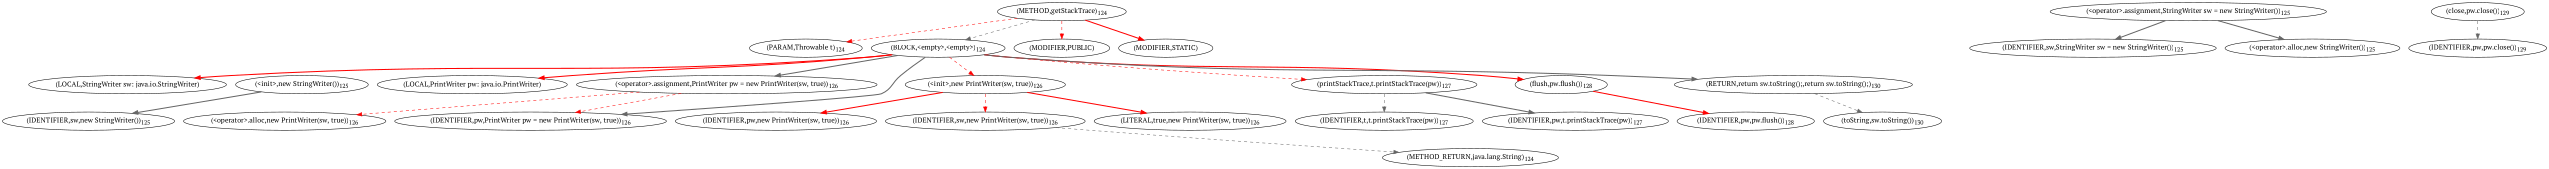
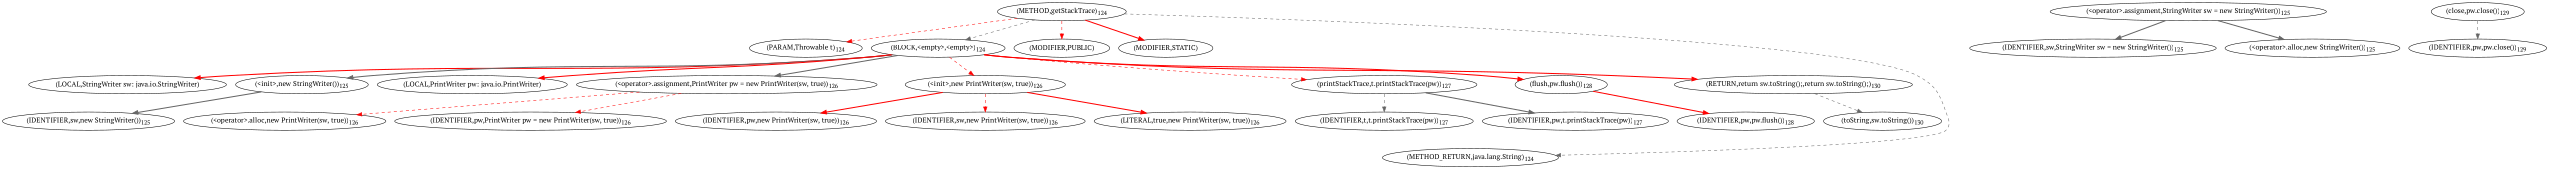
  digraph {
    fontname="PT Serif"
    node [fontname="PT Serif"]
    edge [color=red fontname="PT Serif" style=bold]
    n1 [label=<(METHOD,getStackTrace)<SUB>124</SUB>>]
    n2 [label=<(PARAM,Throwable t)<SUB>124</SUB>>]
    n3 [label=<(BLOCK,&lt;empty&gt;,&lt;empty&gt;)<SUB>124</SUB>>]
    n4 [label=<(MODIFIER,PUBLIC)>]
    n5 [label=<(MODIFIER,STATIC)>]
    n6 [label=<(METHOD_RETURN,java.lang.String)<SUB>124</SUB>>]
    n7 [label=<(LOCAL,StringWriter sw: java.io.StringWriter)>]
    n8 [label=<(&lt;init&gt;,new StringWriter())<SUB>125</SUB>>]
    n9 [label=<(LOCAL,PrintWriter pw: java.io.PrintWriter)>]
    n10 [label=<(&lt;operator&gt;.assignment,PrintWriter pw = new PrintWriter(sw, true))<SUB>126</SUB>>]
    n11 [label=<(&lt;init&gt;,new PrintWriter(sw, true))<SUB>126</SUB>>]
    n12 [label=<(printStackTrace,t.printStackTrace(pw))<SUB>127</SUB>>]
    n13 [label=<(flush,pw.flush())<SUB>128</SUB>>]
    n14 [label=<(RETURN,return sw.toString();,return sw.toString();)<SUB>130</SUB>>]
    n15 [label=<(&lt;operator&gt;.assignment,StringWriter sw = new StringWriter())<SUB>125</SUB>>]
    n16 [label=<(IDENTIFIER,sw,StringWriter sw = new StringWriter())<SUB>125</SUB>>]
    n17 [label=<(&lt;operator&gt;.alloc,new StringWriter())<SUB>125</SUB>>]
    n18 [label=<(IDENTIFIER,sw,new StringWriter())<SUB>125</SUB>>]
    n19 [label=<(IDENTIFIER,pw,PrintWriter pw = new PrintWriter(sw, true))<SUB>126</SUB>>]
    n20 [label=<(&lt;operator&gt;.alloc,new PrintWriter(sw, true))<SUB>126</SUB>>]
    n21 [label=<(IDENTIFIER,pw,new PrintWriter(sw, true))<SUB>126</SUB>>]
    n22 [label=<(IDENTIFIER,sw,new PrintWriter(sw, true))<SUB>126</SUB>>]
    n23 [label=<(LITERAL,true,new PrintWriter(sw, true))<SUB>126</SUB>>]
    n24 [label=<(IDENTIFIER,t,t.printStackTrace(pw))<SUB>127</SUB>>]
    n25 [label=<(IDENTIFIER,pw,t.printStackTrace(pw))<SUB>127</SUB>>]
    n26 [label=<(IDENTIFIER,pw,pw.flush())<SUB>128</SUB>>]
    n27 [label=<(close,pw.close())<SUB>129</SUB>>]
    n28 [label=<(IDENTIFIER,pw,pw.close())<SUB>129</SUB>>]
    n29 [label=<(toString,sw.toString())<SUB>130</SUB>>]
    n1 -> n2 [style=dashed]
    n1 -> n3 [color=gray40 style=dashed]
    n1 -> n4 [style=dashed]
    n1 -> n5
-   n22 -> n6 [color=gray40 style=dashed]
+   n1 -> n6 [color=gray40 style=dashed]
    n3 -> n7
-   n3 -> n19 [color=gray40]
+   n3 -> n8 [color=gray40]
    n3 -> n9
    n3 -> n10 [color=gray40]
    n3 -> n11 [style=dashed]
    n3 -> n12 [style=dashed]
    n3 -> n13
-   n3 -> n14 [color=gray40]
+   n3 -> n14
    n8 -> n18 [color=gray40]
    n10 -> n19 [style=dashed]
    n10 -> n20 [style=dashed]
    n11 -> n21
    n11 -> n22 [style=dashed]
    n11 -> n23
    n12 -> n24 [color=gray40 style=dashed]
    n12 -> n25 [color=gray40]
    n13 -> n26
    n14 -> n29 [color=gray40 style=dashed]
    n15 -> n16 [color=gray40]
    n15 -> n17 [color=gray40]
    n27 -> n28 [color=gray40 style=dashed]
  }
